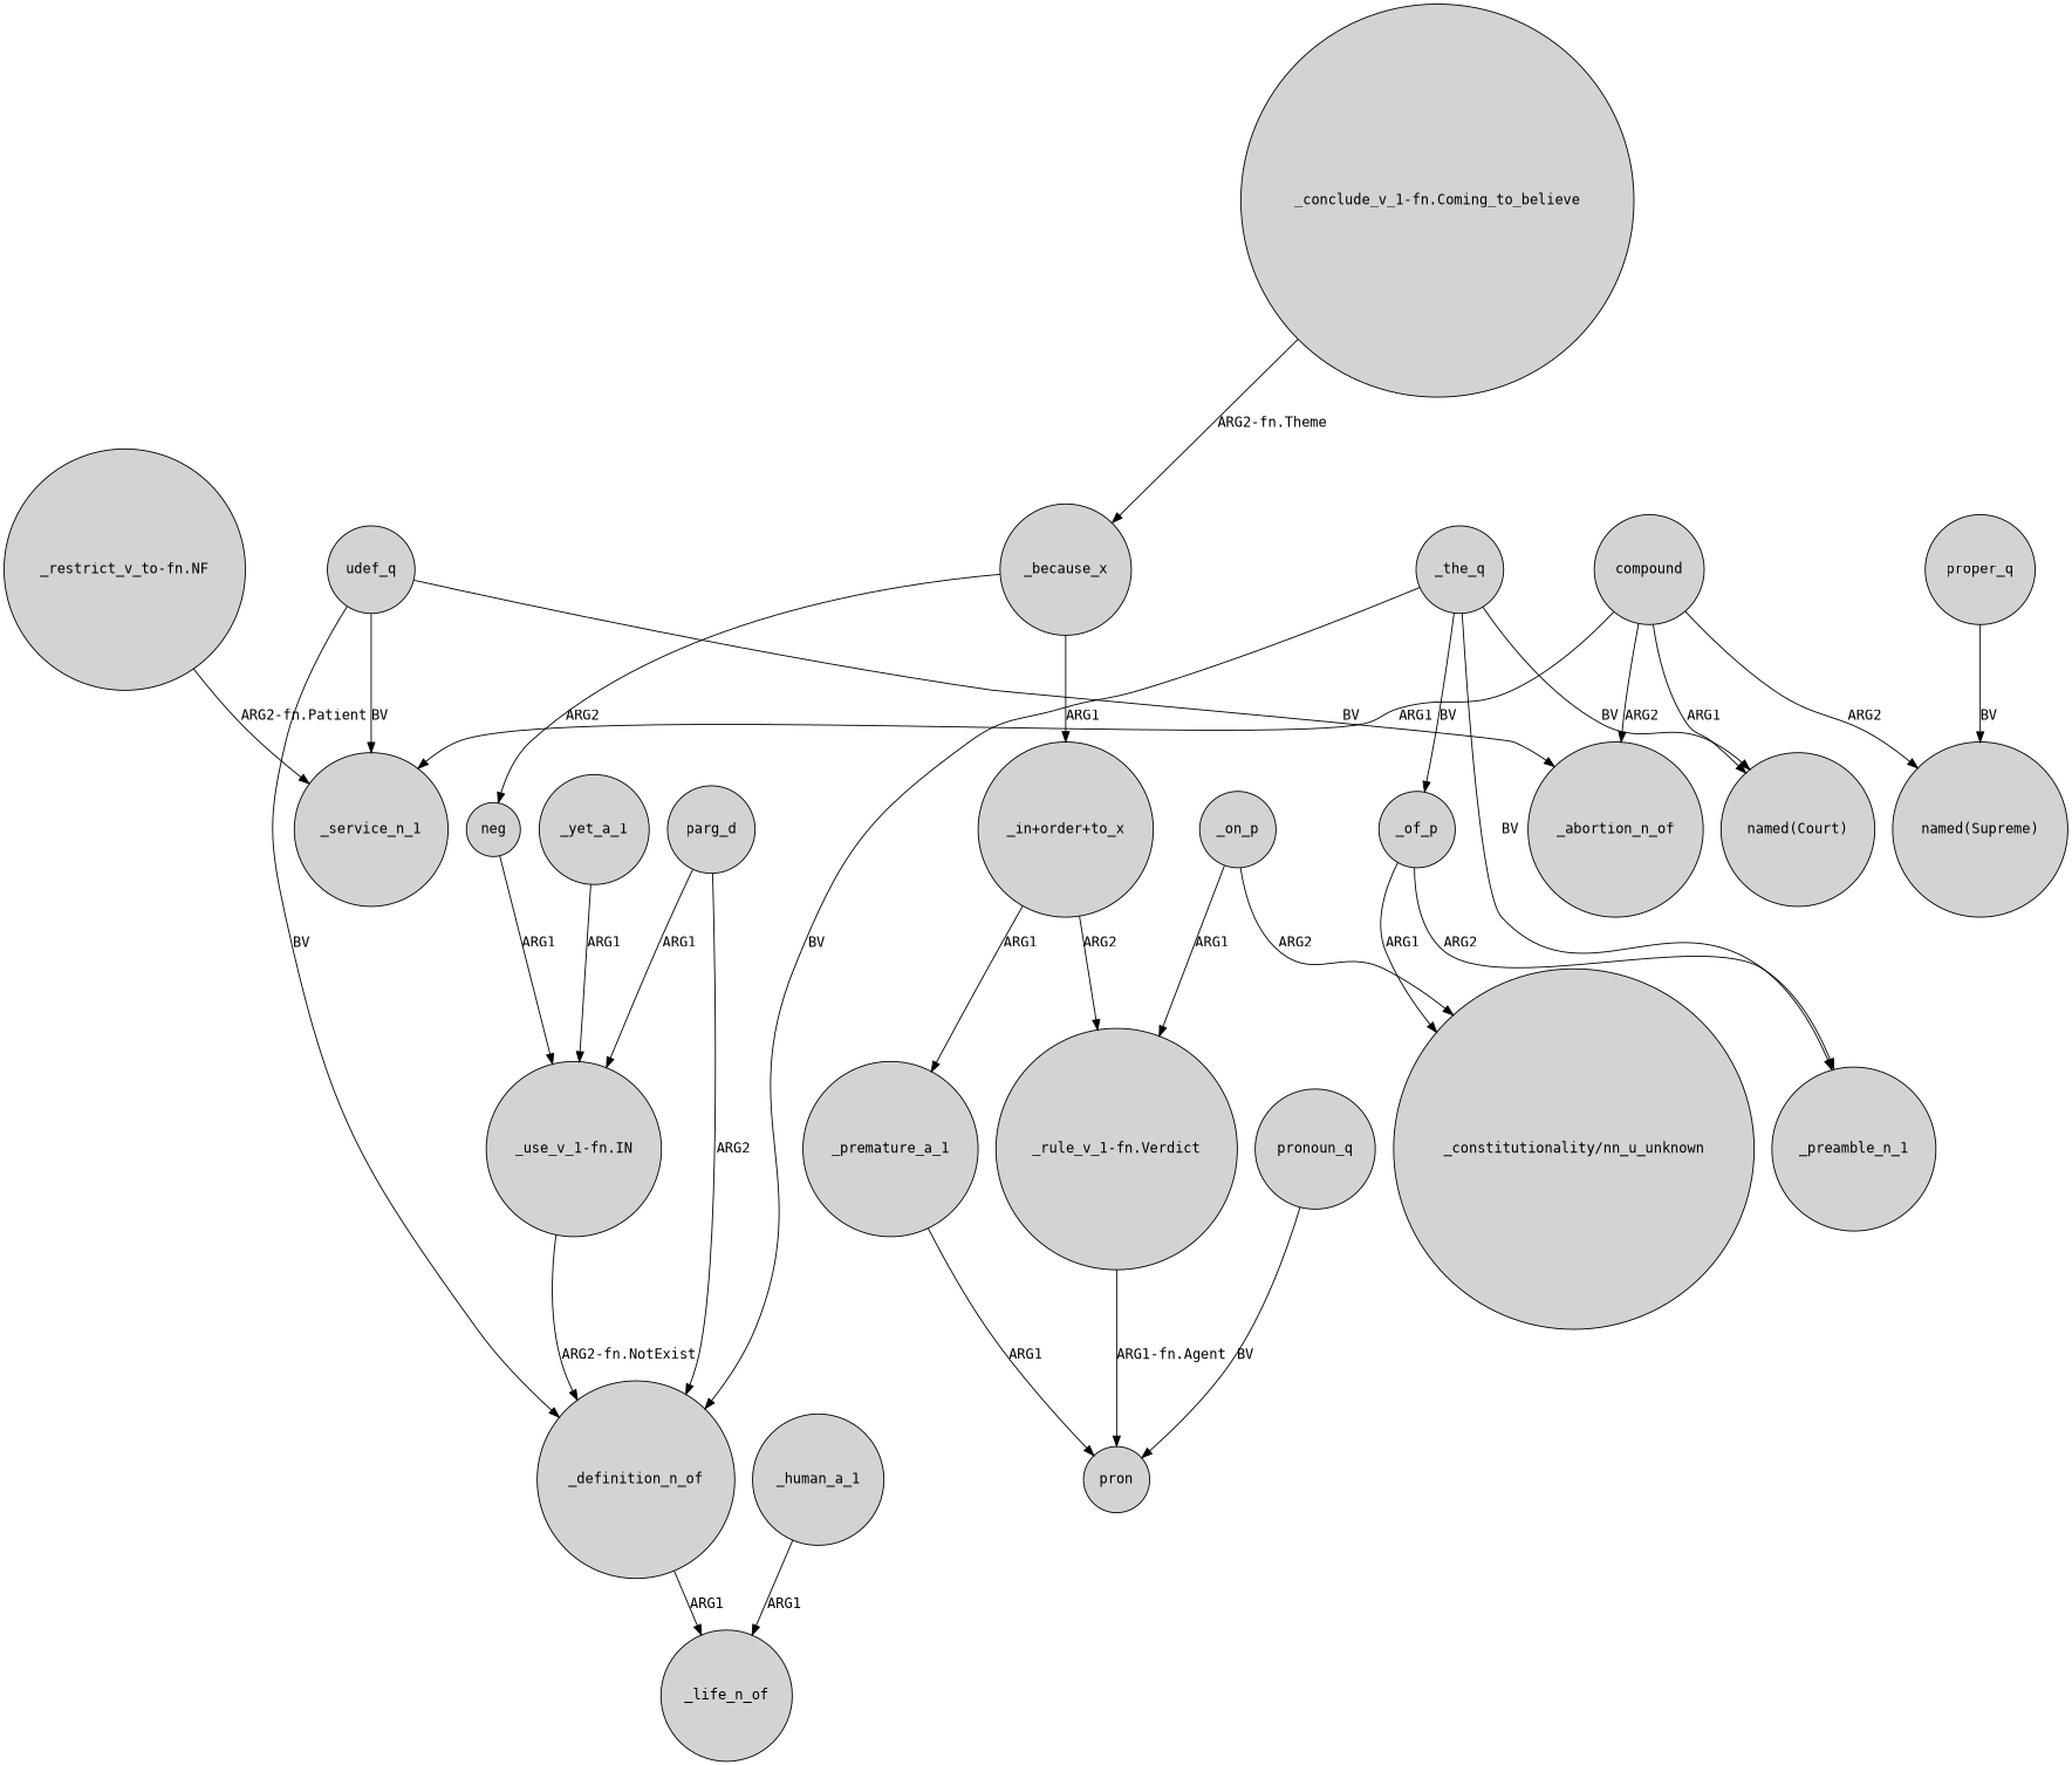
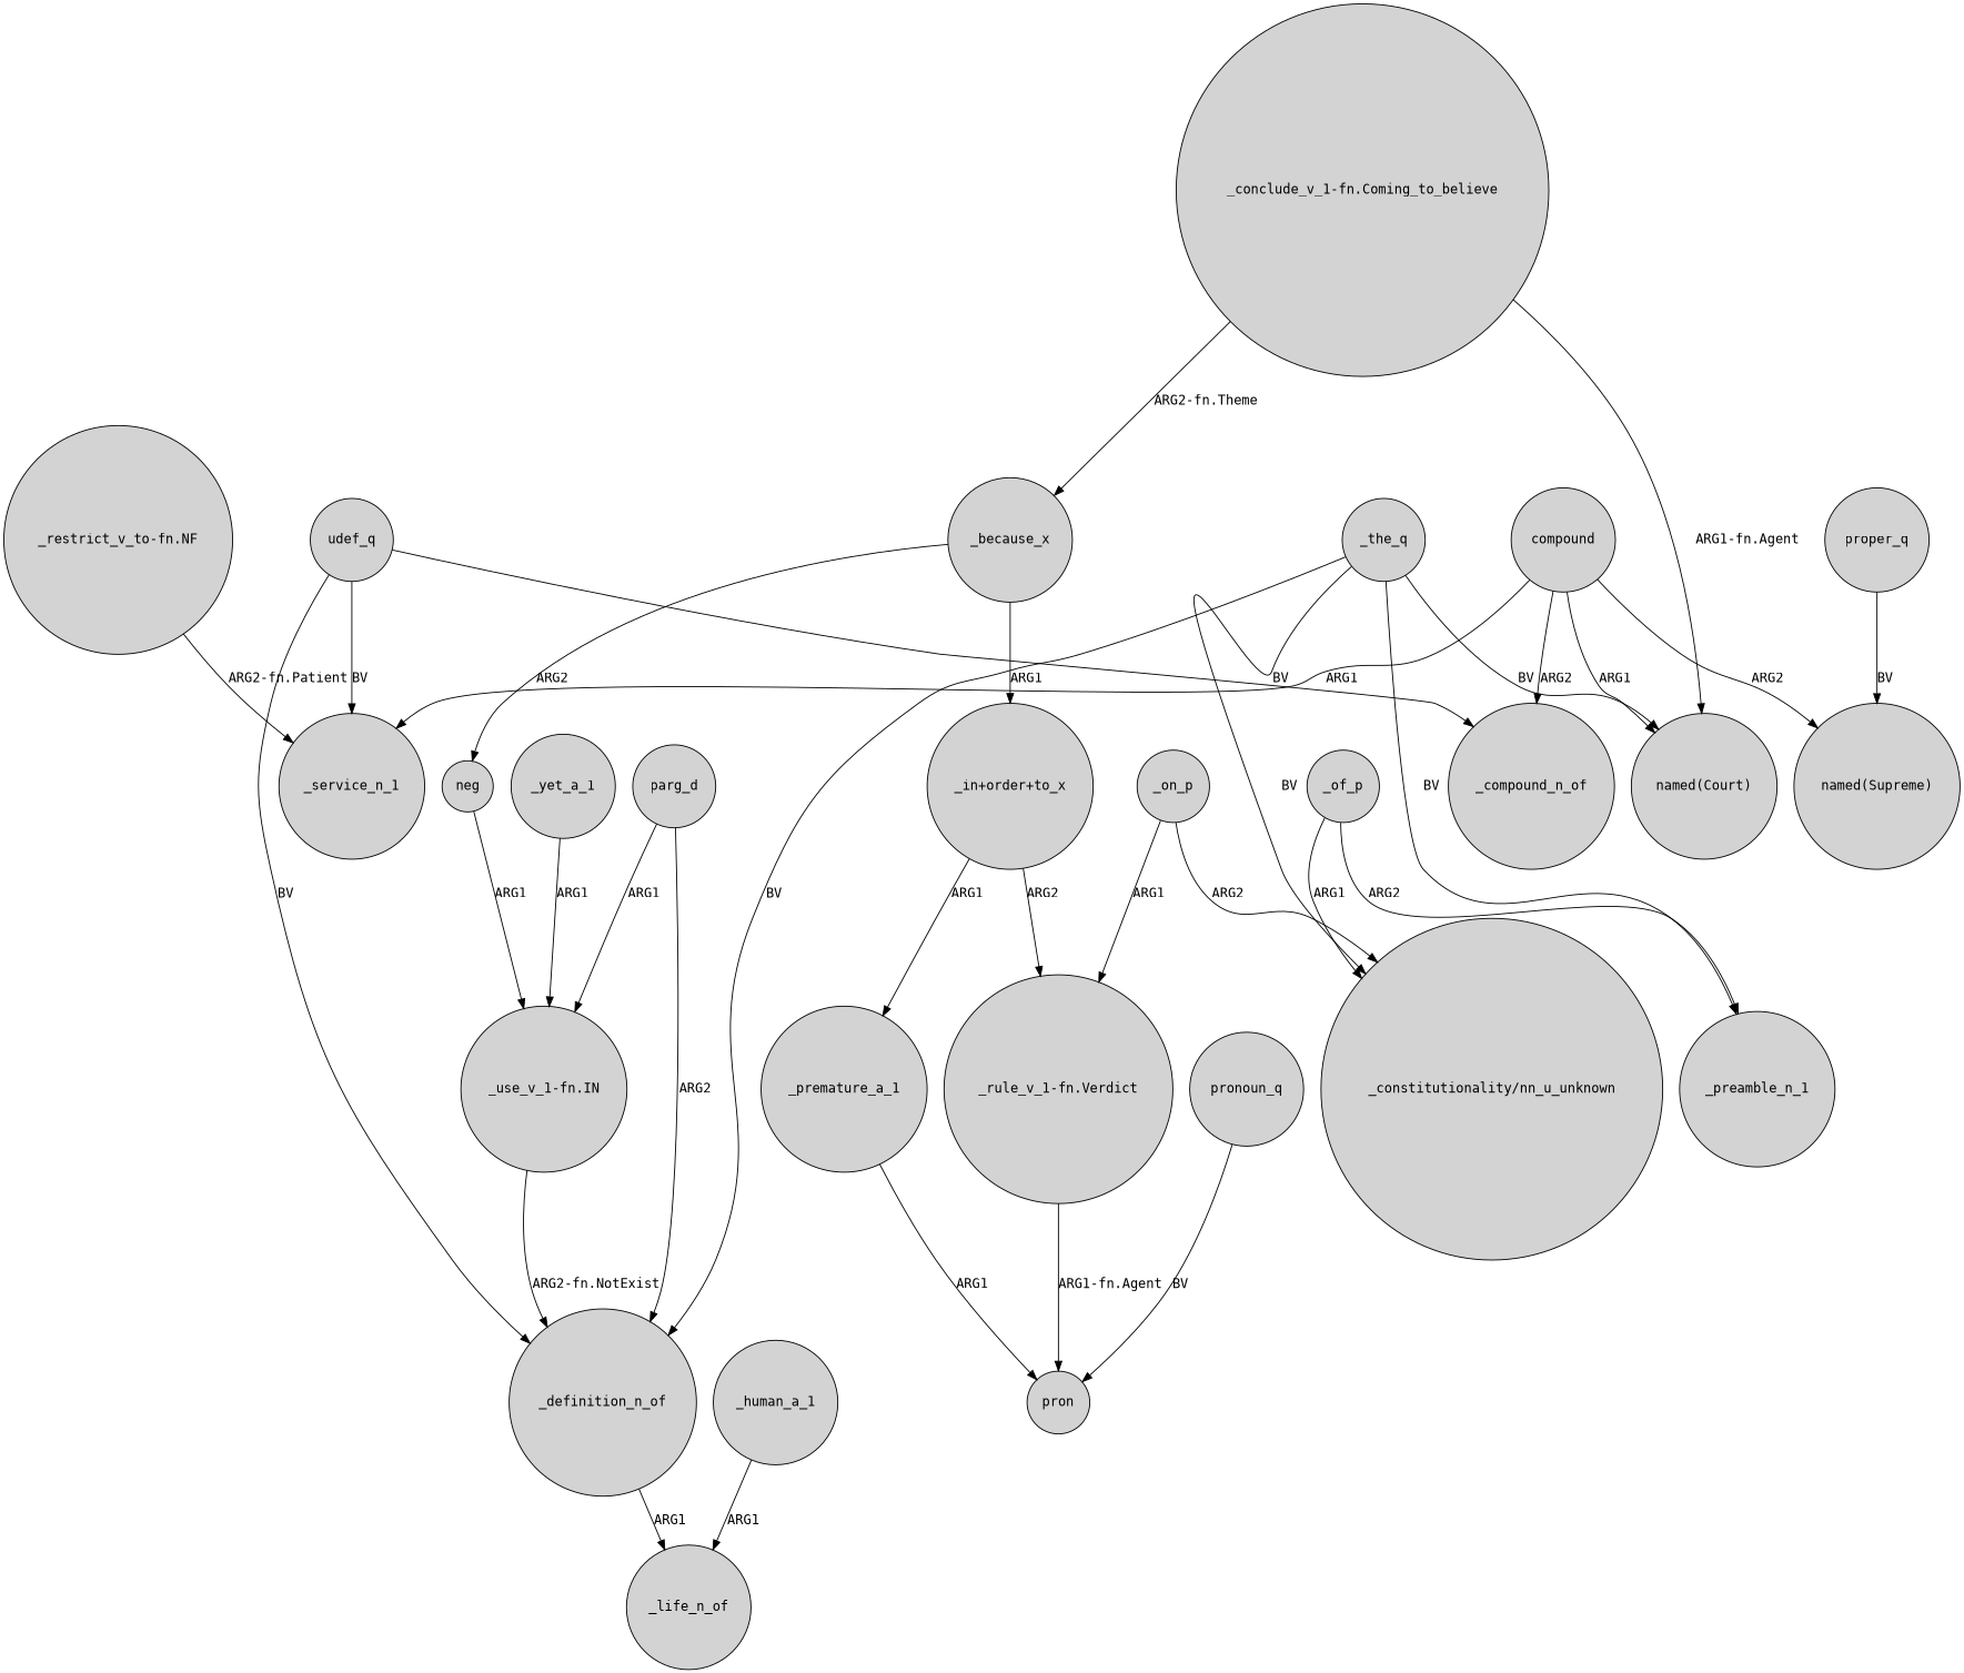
  digraph {
    fontname="DejaVu Sans Mono"
    node [fontname="DejaVu Sans Mono" shape=circle style=filled]
    edge [fontname="DejaVu Sans Mono"]
    "_restrict_v_to-fn.NF"
    _service_n_1
    "_conclude_v_1-fn.Coming_to_believe"
    _because_x
    "named(Court)"
    neg
    "_in+order+to_x"
    "_use_v_1-fn.IN"
    "_rule_v_1-fn.Verdict"
    _premature_a_1
    _definition_n_of
    _life_n_of
    udef_q
-   _abortion_n_of
+   _abortion_n_of [label=_compound_n_of]
    _the_q
    _preamble_n_1
    "_constitutionality/nn_u_unknown"
    _yet_a_1
    pron
    _of_p
    _on_p
    _human_a_1
    pronoun_q
    parg_d
    compound
    "named(Supreme)"
    proper_q
    "_restrict_v_to-fn.NF" -> _service_n_1 [label="ARG2-fn.Patient"]
    "_conclude_v_1-fn.Coming_to_believe" -> _because_x [label="ARG2-fn.Theme"]
+   "_conclude_v_1-fn.Coming_to_believe" -> "named(Court)" [label="ARG1-fn.Agent"]
    _because_x -> neg [label=ARG2]
    _because_x -> "_in+order+to_x" [label=ARG1]
    neg -> "_use_v_1-fn.IN" [label=ARG1]
    "_in+order+to_x" -> "_rule_v_1-fn.Verdict" [label=ARG2]
    "_in+order+to_x" -> _premature_a_1 [label=ARG1]
    "_use_v_1-fn.IN" -> _definition_n_of [label="ARG2-fn.NotExist"]
    "_rule_v_1-fn.Verdict" -> pron [label="ARG1-fn.Agent"]
    _premature_a_1 -> pron [label=ARG1]
    _definition_n_of -> _life_n_of [label=ARG1]
    udef_q -> _service_n_1 [label=BV]
    udef_q -> _definition_n_of [label=BV]
    udef_q -> _abortion_n_of [label=BV]
    _the_q -> "named(Court)" [label=BV]
    _the_q -> _definition_n_of [label=BV]
    _the_q -> _preamble_n_1 [label=BV]
-   _the_q -> _of_p [label=BV]
+   _the_q -> "_constitutionality/nn_u_unknown" [label=BV]
    _yet_a_1 -> "_use_v_1-fn.IN" [label=ARG1]
    _of_p -> _preamble_n_1 [label=ARG2]
    _of_p -> "_constitutionality/nn_u_unknown" [label=ARG1]
    _on_p -> "_rule_v_1-fn.Verdict" [label=ARG1]
    _on_p -> "_constitutionality/nn_u_unknown" [label=ARG2]
    _human_a_1 -> _life_n_of [label=ARG1]
    pronoun_q -> pron [label=BV]
    parg_d -> "_use_v_1-fn.IN" [label=ARG1]
    parg_d -> _definition_n_of [label=ARG2]
    compound -> _service_n_1 [label=ARG1]
    compound -> "named(Court)" [label=ARG1]
    compound -> _abortion_n_of [label=ARG2]
    compound -> "named(Supreme)" [label=ARG2]
    proper_q -> "named(Supreme)" [label=BV]
  }
